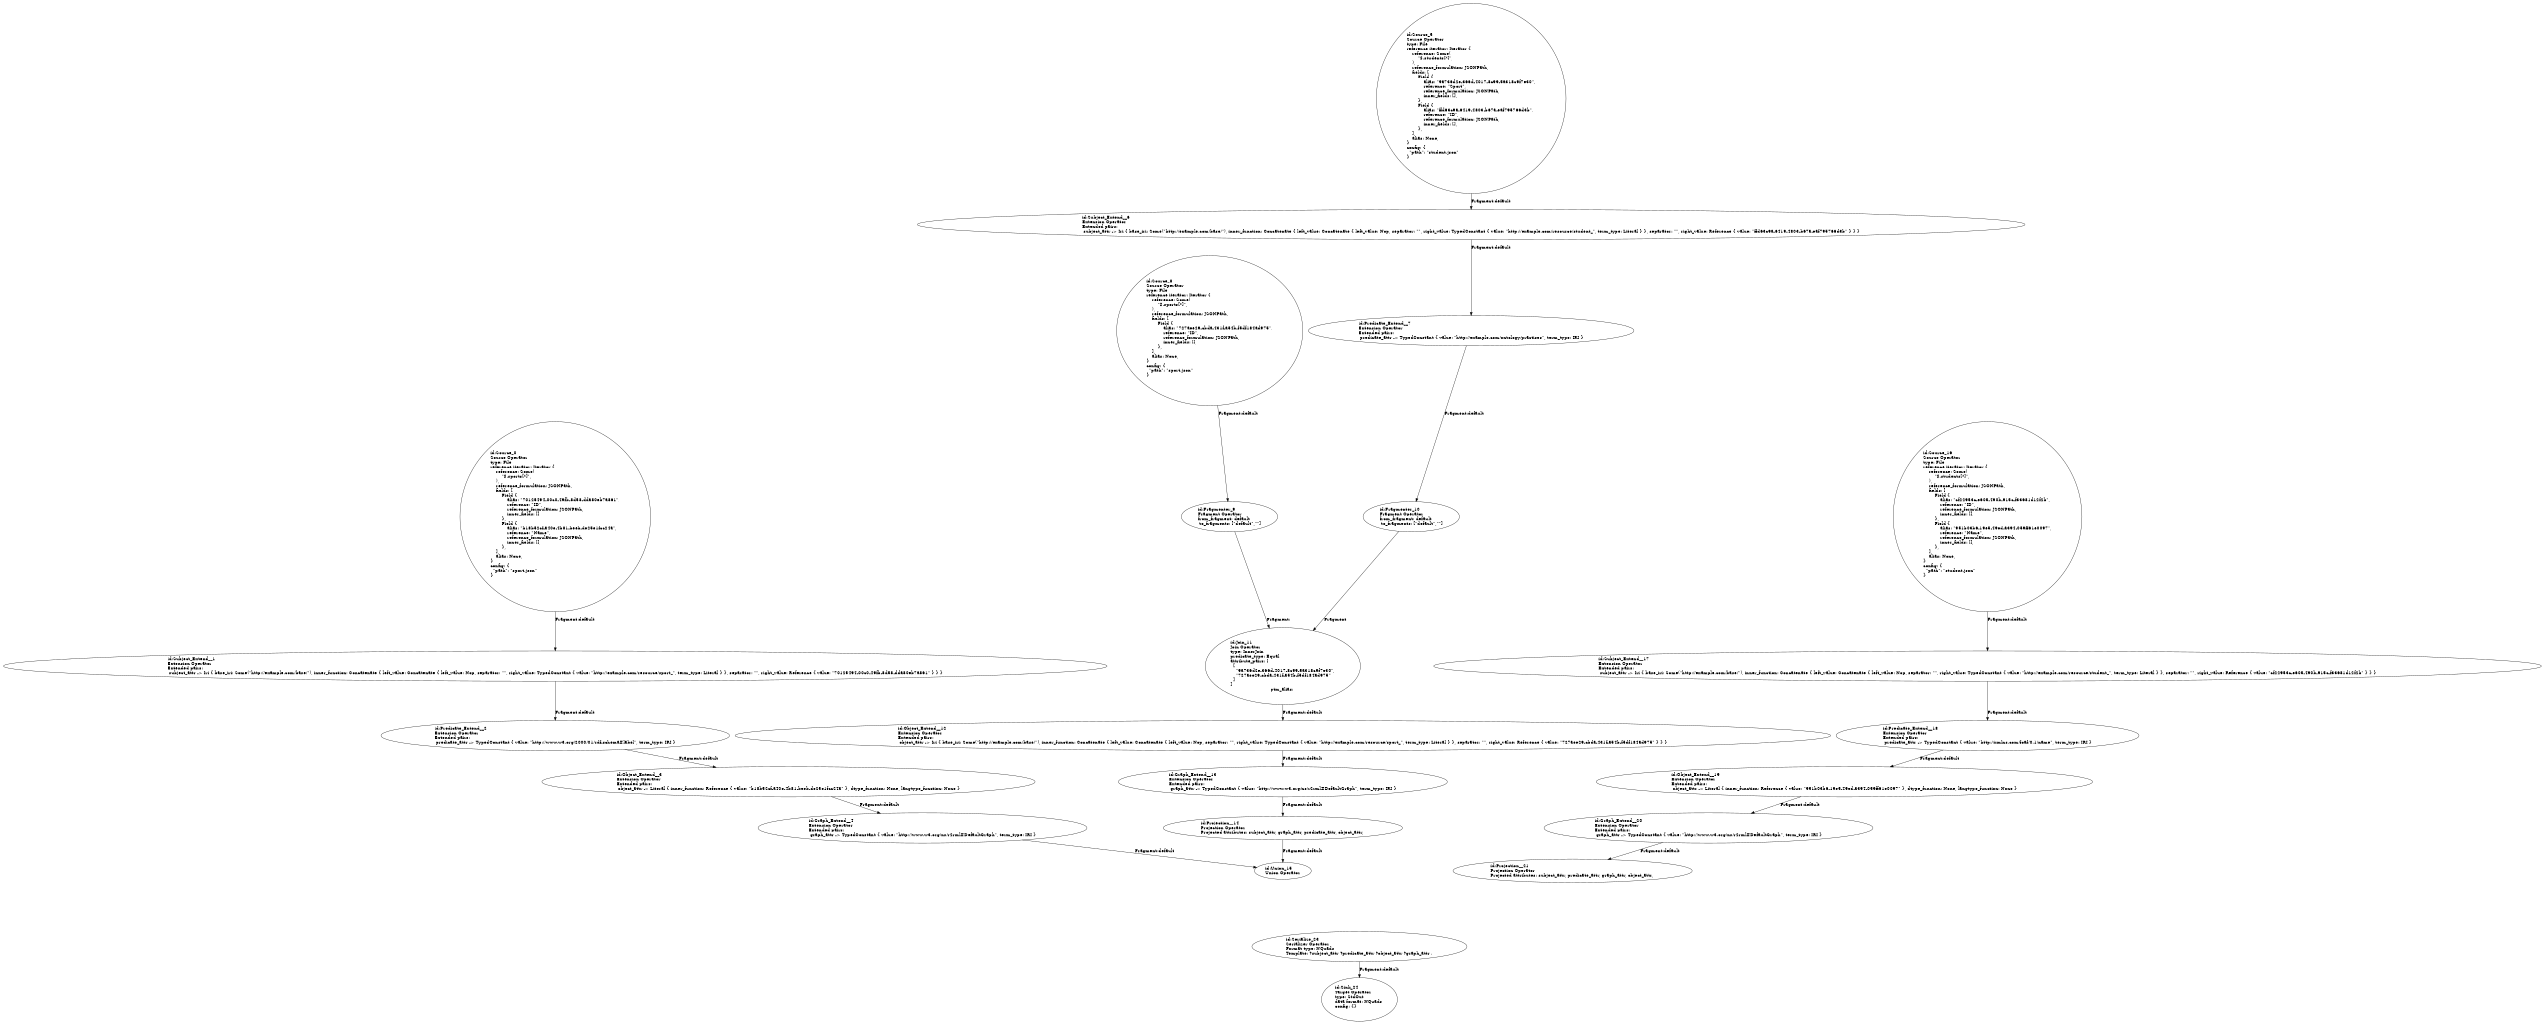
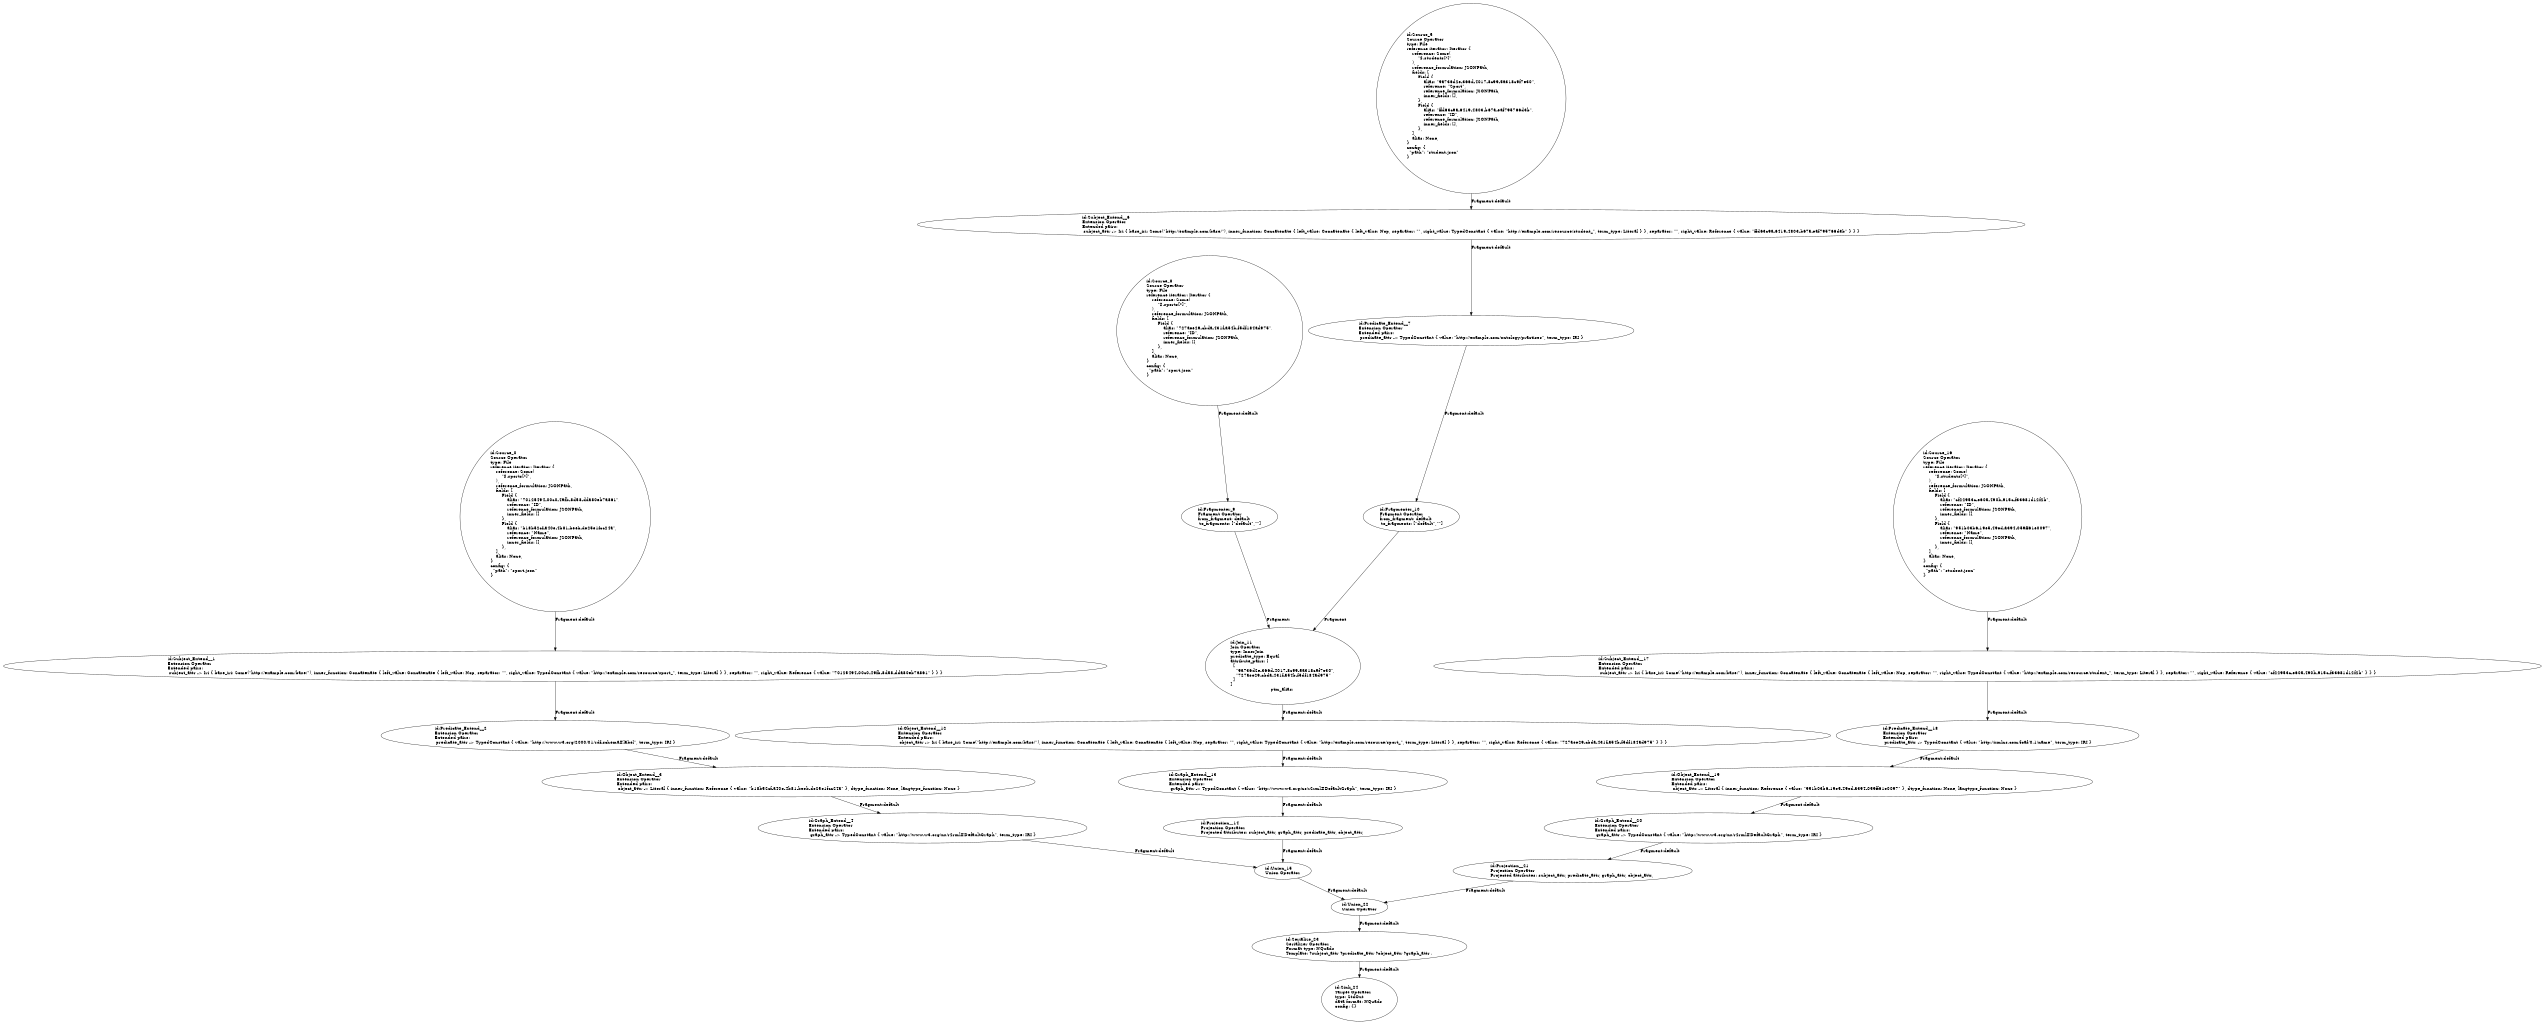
  digraph {
    n1 [label="id:Source_0 \lSource Operator\ltype: File \lreference iterator: Iterator {\l    reference: Some(\l        \"$.sports[*]\",\l    ),\l    reference_formulation: JSONPath,\l    fields: [\l        Field {\l            alias: \"70125494-00c0-49fb-8d58-dda80eb7a861\",\l            reference: \"ID\",\l            reference_formulation: JSONPath,\l            inner_fields: [],\l        },\l        Field {\l            alias: \"b18b52cf-a40e-4b81-beeb-de25e1fcc24a\",\l            reference: \"Name\",\l            reference_formulation: JSONPath,\l            inner_fields: [],\l        },\l    ],\l    alias: None,\l} \lconfig: {\l  \"path\": \"sport.json\"\l}\l             "]
    n2 [label="id:Subject_Extend__1 \lExtension Operator\lExtended pairs: \l subject_attr -> Iri { base_iri: Some(\"http://example.com/base/\"), inner_function: Concatenate { left_value: Concatenate { left_value: Nop, separator: \"\", right_value: TypedConstant { value: \"http://example.com/resource/sport_\", term_type: Literal } }, separator: \"\", right_value: Reference { value: \"70125494-00c0-49fb-8d58-dda80eb7a861\" } } }"]
    n3 [label="id:Predicate_Extend__2 \lExtension Operator\lExtended pairs: \l predicate_attr -> TypedConstant { value: \"http://www.w3.org/2000/01/rdf-schema#label\", term_type: IRI }"]
    n4 [label="id:Object_Extend__3 \lExtension Operator\lExtended pairs: \l object_attr -> Literal { inner_function: Reference { value: \"b18b52cf-a40e-4b81-beeb-de25e1fcc24a\" }, dtype_function: None, langtype_function: None }"]
    n5 [label="id:Graph_Extend__4 \lExtension Operator\lExtended pairs: \l graph_attr -> TypedConstant { value: \"http://www.w3.org/ns/r2rml#DefaultGraph\", term_type: IRI }"]
    n6 [label="id:Union_15 \lUnion Operator\l"]
    n7 [label="id:Source_5 \lSource Operator\ltype: File \lreference iterator: Iterator {\l    reference: Some(\l        \"$.students[*]\",\l    ),\l    reference_formulation: JSONPath,\l    fields: [\l        Field {\l            alias: \"9a736d2e-366d-4017-8c99-5a318c9f7e30\",\l            reference: \"Sport\",\l            reference_formulation: JSONPath,\l            inner_fields: [],\l        },\l        Field {\l            alias: \"ffd63c9a-6419-4803-b67a-eaf795766d3b\",\l            reference: \"ID\",\l            reference_formulation: JSONPath,\l            inner_fields: [],\l        },\l    ],\l    alias: None,\l} \lconfig: {\l  \"path\": \"student.json\"\l}\l             "]
    n8 [label="id:Subject_Extend__6 \lExtension Operator\lExtended pairs: \l subject_attr -> Iri { base_iri: Some(\"http://example.com/base/\"), inner_function: Concatenate { left_value: Concatenate { left_value: Nop, separator: \"\", right_value: TypedConstant { value: \"http://example.com/resource/student_\", term_type: Literal } }, separator: \"\", right_value: Reference { value: \"ffd63c9a-6419-4803-b67a-eaf795766d3b\" } } }"]
    n9 [label="id:Predicate_Extend__7 \lExtension Operator\lExtended pairs: \l predicate_attr -> TypedConstant { value: \"http://example.com/ontology/practises\", term_type: IRI }"]
    n10 [label="id:Fragmenter_10 \lFragment Operator\lfrom_fragment: default \l to_fragments: [\"default\",\"\"]"]
    n11 [label="id:Source_8 \lSource Operator\ltype: File \lreference iterator: Iterator {\l    reference: Some(\l        \"$.sports[*]\",\l    ),\l    reference_formulation: JSONPath,\l    fields: [\l        Field {\l            alias: \"727aee29-cbda-431f-a54b-f5df184ad975\",\l            reference: \"ID\",\l            reference_formulation: JSONPath,\l            inner_fields: [],\l        },\l    ],\l    alias: None,\l} \lconfig: {\l  \"path\": \"sport.json\"\l}\l             "]
    n12 [label="id:Fragmenter_9 \lFragment Operator\lfrom_fragment: default \l to_fragments: [\"default\",\"\"]"]
    n13 [label="id:Join_11 \lJoin Operator\ltype: InnerJoin\lpredicate_type: Equal\lattribute_pairs: [\l  [\l    \"9a736d2e-366d-4017-8c99-5a318c9f7e30\",\l    \"727aee29-cbda-431f-a54b-f5df184ad975\"\l  ]\l]\lptm_alias: "]
    n14 [label="id:Object_Extend__12 \lExtension Operator\lExtended pairs: \l object_attr -> Iri { base_iri: Some(\"http://example.com/base/\"), inner_function: Concatenate { left_value: Concatenate { left_value: Nop, separator: \"\", right_value: TypedConstant { value: \"http://example.com/resource/sport_\", term_type: Literal } }, separator: \"\", right_value: Reference { value: \"727aee29-cbda-431f-a54b-f5df184ad975\" } } }"]
    n15 [label="id:Graph_Extend__13 \lExtension Operator\lExtended pairs: \l graph_attr -> TypedConstant { value: \"http://www.w3.org/ns/r2rml#DefaultGraph\", term_type: IRI }"]
    n16 [label="id:Projection__14 \lProjection Operator\lProjected attributes: subject_attr, graph_attr, predicate_attr, object_attr, "]
+   n17 [label="id:Union_22 \lUnion Operator\l"]
    n18 [label="id:Source_16 \lSource Operator\ltype: File \lreference iterator: Iterator {\l    reference: Some(\l        \"$.students[*]\",\l    ),\l    reference_formulation: JSONPath,\l    fields: [\l        Field {\l            alias: \"cf22953c-e605-490b-915c-f33681d12f2b\",\l            reference: \"ID\",\l            reference_formulation: JSONPath,\l            inner_fields: [],\l        },\l        Field {\l            alias: \"951b03b6-19e5-49ed-a394-059ff61e0097\",\l            reference: \"Name\",\l            reference_formulation: JSONPath,\l            inner_fields: [],\l        },\l    ],\l    alias: None,\l} \lconfig: {\l  \"path\": \"student.json\"\l}\l             "]
    n19 [label="id:Subject_Extend__17 \lExtension Operator\lExtended pairs: \l subject_attr -> Iri { base_iri: Some(\"http://example.com/base/\"), inner_function: Concatenate { left_value: Concatenate { left_value: Nop, separator: \"\", right_value: TypedConstant { value: \"http://example.com/resource/student_\", term_type: Literal } }, separator: \"\", right_value: Reference { value: \"cf22953c-e605-490b-915c-f33681d12f2b\" } } }"]
    n20 [label="id:Predicate_Extend__18 \lExtension Operator\lExtended pairs: \l predicate_attr -> TypedConstant { value: \"http://xmlns.com/foaf/0.1/name\", term_type: IRI }"]
    n21 [label="id:Object_Extend__19 \lExtension Operator\lExtended pairs: \l object_attr -> Literal { inner_function: Reference { value: \"951b03b6-19e5-49ed-a394-059ff61e0097\" }, dtype_function: None, langtype_function: None }"]
    n22 [label="id:Graph_Extend__20 \lExtension Operator\lExtended pairs: \l graph_attr -> TypedConstant { value: \"http://www.w3.org/ns/r2rml#DefaultGraph\", term_type: IRI }"]
    n23 [label="id:Projection__21 \lProjection Operator\lProjected attributes: subject_attr, predicate_attr, graph_attr, object_attr, "]
    n24 [label="id:Serialize_23 \lSerializer Operator\lFormat type: NQuads\lTemplate: ?subject_attr ?predicate_attr ?object_attr ?graph_attr ."]
    n25 [label="id:Sink_24 \lTarget Operator\ltype: StdOut \ldata format: NQuads \lconfig: {}\l             "]
    n1 -> n2 [label="Fragment:default"]
    n2 -> n3 [label="Fragment:default"]
    n3 -> n4 [label="Fragment:default"]
    n4 -> n5 [label="Fragment:default"]
    n5 -> n6 [label="Fragment:default"]
+   n6 -> n17 [label="Fragment:default"]
    n7 -> n8 [label="Fragment:default"]
    n8 -> n9 [label="Fragment:default"]
    n9 -> n10 [label="Fragment:default"]
    n10 -> n13 [label="Fragment:"]
    n11 -> n12 [label="Fragment:default"]
    n12 -> n13 [label="Fragment:"]
    n13 -> n14 [label="Fragment:default"]
    n14 -> n15 [label="Fragment:default"]
    n15 -> n16 [label="Fragment:default"]
    n16 -> n6 [label="Fragment:default"]
+   n17 -> n24 [label="Fragment:default"]
    n18 -> n19 [label="Fragment:default"]
    n19 -> n20 [label="Fragment:default"]
    n20 -> n21 [label="Fragment:default"]
    n21 -> n22 [label="Fragment:default"]
    n22 -> n23 [label="Fragment:default"]
+   n23 -> n17 [label="Fragment:default"]
    n24 -> n25 [label="Fragment:default"]
  }
